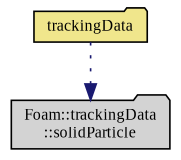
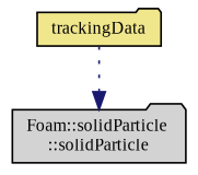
  digraph {
    rankdir=TB
    fontname="Liberation Serif"
    node [color=black fontname="Liberation Serif" fontsize=10 shape=folder style=filled]
    n1 [fillcolor=khaki fontcolor=black height=0.2 label=trackingData width=0.4]
-   n2 [height=0.2 label="Foam::trackingData\l::solidParticle" width=0.4 fillcolor=lightgrey]
+   n2 [height=0.2 label="Foam::solidParticle\l::solidParticle" width=0.4 fillcolor=lightgrey]
    n1 -> n2 [color=midnightblue fontname="Liberation Serif" fontsize=10 labelfontname=Helvetica labelfontsize=10 style=dotted]
  }
